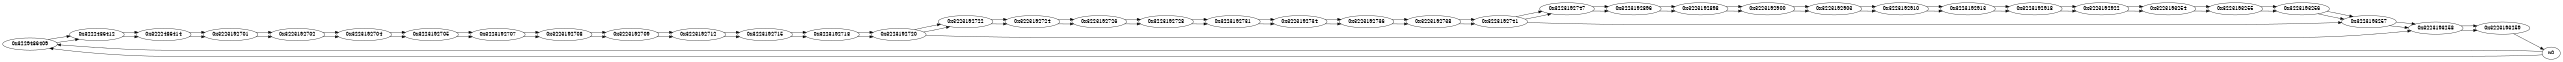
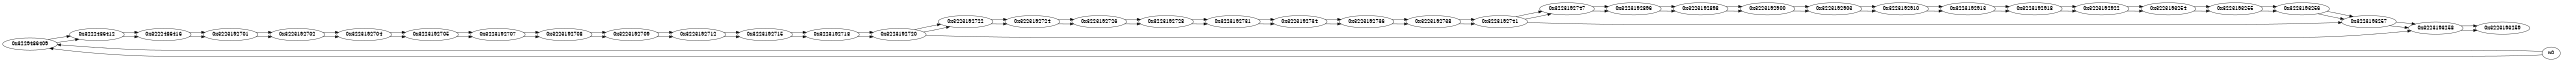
  digraph {
    rankdir=LR
    n1 [label="0x3229486409"]
    n2 [label="0x3222486412"]
-   n3 [label="0x3222486414"]
+   n3 [label="0x3222486416"]
    n4 [label="0x3223192701"]
    n5 [label="0x3223192702"]
    n6 [label="0x3223192704"]
    n7 [label="0x3223192705"]
    n8 [label="0x3223192707"]
    n9 [label="0x3223192708"]
    n10 [label="0x3223192709"]
    n11 [label="0x3223192712"]
    n12 [label="0x3223192715"]
    n13 [label="0x3223192718"]
    n14 [label="0x3223192720"]
    n15 [label="0x3223192722"]
    n37 [label="0x3223193258"]
    n16 [label="0x3223192724"]
    n0
    n17 [label="0x3223192726"]
    n18 [label="0x3223192728"]
    n19 [label="0x3223192731"]
    n20 [label="0x3223192734"]
    n21 [label="0x3223192736"]
    n22 [label="0x3223192738"]
    n23 [label="0x3223192741"]
    n24 [label="0x3223192747"]
    n36 [label="0x3223193257"]
    n25 [label="0x3223192896"]
    n26 [label="0x3223192898"]
    n27 [label="0x3223192900"]
    n28 [label="0x3223192903"]
    n29 [label="0x3223192910"]
    n30 [label="0x3223192913"]
    n31 [label="0x3223192918"]
    n32 [label="0x3223192922"]
    n33 [label="0x3223193254"]
    n34 [label="0x3223193255"]
    n35 [label="0x3223193256"]
    n38 [label="0x3223193259"]
    n1 -> n2
    n1 -> n2
    n2 -> n3
    n2 -> n3
    n3 -> n4
    n3 -> n4
    n4 -> n5
    n4 -> n5
    n5 -> n6
    n5 -> n6
    n6 -> n7
    n6 -> n7
    n7 -> n8
    n7 -> n8
    n8 -> n9
    n8 -> n9
    n9 -> n10
    n9 -> n10
    n10 -> n11
    n10 -> n11
    n11 -> n12
    n11 -> n12
    n12 -> n13
    n12 -> n13
    n13 -> n14
    n13 -> n14
    n14 -> n15
    n14 -> n15
    n14 -> n37
    n15 -> n16
    n15 -> n16
    n37 -> n38
    n37 -> n38
    n16 -> n17
    n16 -> n17
    n0 -> n1
    n0 -> n1
    n17 -> n18
    n17 -> n18
    n18 -> n19
    n18 -> n19
    n19 -> n20
    n19 -> n20
    n20 -> n21
    n20 -> n21
    n21 -> n22
    n21 -> n22
    n22 -> n23
    n22 -> n23
    n23 -> n24
    n23 -> n24
    n23 -> n36
    n24 -> n25
    n24 -> n25
    n36 -> n37
    n36 -> n37
    n25 -> n26
    n25 -> n26
    n26 -> n27
    n26 -> n27
    n27 -> n28
    n27 -> n28
    n28 -> n29
    n28 -> n29
    n29 -> n30
    n29 -> n30
    n30 -> n31
    n30 -> n31
    n31 -> n32
    n31 -> n32
    n32 -> n33
    n32 -> n33
    n33 -> n34
    n33 -> n34
    n34 -> n35
    n34 -> n35
    n35 -> n36
    n35 -> n36
-   n38 -> n0
  }
